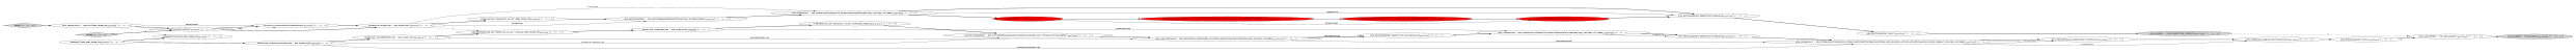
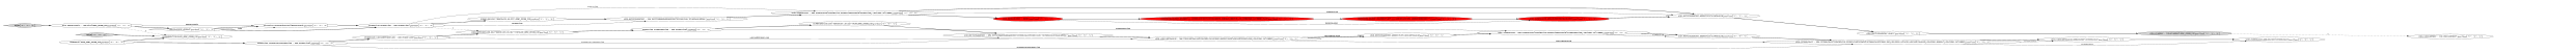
  digraph {
    fontname="Courier Prime"
    rankdir=LR
    node [fillcolor=white fontname="Courier Prime" shape=ellipse style=filled]
    edge [fontname="Courier Prime" style=bold]
    n1 [label="this.serviceLauncher.addService(flowCatalog)@@@15@@@['1', '1', '0']"]
    n2 [label="this.serviceLauncher.start()@@@16@@@['1', '1', '0']"]
    n3 [fillcolor=lightgray label="this.flowSpec = initFlowSpec(SPEC_STORE_DIR)@@@17@@@['1', '1', '0']"]
    n4 [label="this.topologySpec = initTopologySpec()@@@19@@@['0', '0', '1']"]
-   n5 [fillcolor=lightgray label="this.flowSpec = initFlowSpec()@@@20@@@['0', '0', '1']"]
    n6 [fillcolor=red label="when(mockListener.onAddSpec(any())).thenReturn(new AddSpecResponse(\"\"))@@@13@@@['0', '1', '0']"]
    n7 [fillcolor=red label="this.flowCatalog.addListener(mockListener)@@@14@@@['0', '1', '0']"]
    n8 [label="this.flowCatalog.addListener(orchestrator)@@@17@@@['0', '0', '1']"]
-   n9 [label="this.serviceLauncher.start()@@@18@@@['0', '0', '1']"]
    n10 [label="FileUtils.deleteDirectory(specStoreDir)@@@5@@@['1', '1', '0']"]
    n11 [label="Properties properties = new Properties()@@@7@@@['1', '1', '0']"]
    n12 [label="topologyProperties.put(\"specStore.fs.dir\",TOPOLOGY_SPEC_STORE_DIR)@@@7@@@['0', '0', '1']"]
    n13 [label="this.serviceLauncher = new ServiceBasedAppLauncher(properties,\"FlowCatalogTest\")@@@9@@@['1', '1', '0']"]
    n14 [label="this.flowCatalog = new FlowCatalog(ConfigUtils.propertiesToConfig(properties),Optional.of(logger))@@@10@@@['1', '1', '0']"]
    n15 [label="properties.put(\"specStore.fs.dir\",SPEC_STORE_DIR)@@@8@@@['1', '1', '0']"]
    n16 [label="this.flowCatalog = new FlowCatalog(ConfigUtils.propertiesToConfig(flowProperties),Optional.of(logger))@@@13@@@['0', '0', '1']"]
    n17 [label="this.serviceLauncher.addService(flowCatalog)@@@14@@@['0', '0', '1']"]
    n18 [label="this.orchestrator = new Orchestrator(ConfigUtils.propertiesToConfig(orchestratorProperties),Optional.of(this.topologyCatalog),Optional.absent(),Optional.of(logger))@@@15@@@['0', '0', '1']"]
    n19 [label="this.serviceLauncher.addService(topologyCatalog)@@@12@@@['0', '0', '1']"]
    n20 [label="this.topologyCatalog.addListener(orchestrator)@@@16@@@['0', '0', '1']"]
    n21 [label="cleanUpDir(FLOW_SPEC_STORE_DIR)@@@4@@@['0', '0', '1']"]
    n22 [label="Properties orchestratorProperties = new Properties()@@@5@@@['0', '0', '1']"]
    n23 [label="cleanUpDir(TOPOLOGY_SPEC_STORE_DIR)@@@3@@@['0', '0', '1']"]
    n24 [label="Properties topologyProperties = new Properties()@@@6@@@['0', '0', '1']"]
    n25 [label="this.serviceLauncher = new ServiceBasedAppLauncher(orchestratorProperties,\"OrchestratorCatalogTest\")@@@10@@@['0', '0', '1']"]
    n26 [label="this.topologyCatalog = new TopologyCatalog(ConfigUtils.propertiesToConfig(topologyProperties),Optional.of(logger))@@@11@@@['0', '0', '1']"]
    n27 [label="Properties flowProperties = new Properties()@@@8@@@['0', '0', '1']"]
    n28 [label="flowProperties.put(\"specStore.fs.dir\",FLOW_SPEC_STORE_DIR)@@@9@@@['0', '0', '1']"]
    n29 [fillcolor=red label="this.mockListener = mock()@@@11@@@['0', '1', '0']"]
    n30 [label="specStoreDir.exists()@@@4@@@['1', '1', '0']" shape=diamond]
    n31 [label="File specStoreDir = new File(SPEC_STORE_DIR)@@@3@@@['1', '1', '0']"]
    n32 [fillcolor=lightgray label="setup['0', '1', '0']" shape=diamond]
    n33 [fillcolor=red label="when(mockListener.getName()).thenReturn(ServiceConfigKeys.GOBBLIN_SERVICE_JOB_SCHEDULER_LISTENER_CLASS)@@@12@@@['0', '1', '0']"]
    n34 [fillcolor=lightgray label="setup['0', '0', '1']" shape=diamond]
    n1 -> n2
    n2 -> n3
    n3 -> n4 [label=0 style=dashed]
-   n4 -> n5
    n6 -> n7
    n7 -> n1
-   n8 -> n9
-   n9 -> n4
    n10 -> n11
    n11 -> n12 [label=0 style=dashed]
    n11 -> n13 [label=properties style=solid]
    n11 -> n14 [label=properties style=solid]
    n11 -> n15
    n12 -> n27
    n13 -> n14
    n14 -> n1
    n14 -> n1 [label=flowCatalog style=solid]
    n14 -> n29
    n15 -> n13
    n16 -> n17 [label=flowCatalog style=solid]
    n16 -> n17
    n17 -> n18
    n18 -> n8 [label=orchestrator style=solid]
    n18 -> n20 [label=orchestrator style=solid]
    n18 -> n20
    n19 -> n16
    n20 -> n8
    n21 -> n22
    n21 -> n23
    n22 -> n18 [label=orchestratorProperties style=solid]
    n22 -> n24
    n22 -> n25 [label=orchestratorProperties style=solid]
    n24 -> n12
    n24 -> n26 [label=topologyProperties style=solid]
    n25 -> n26
    n26 -> n18 [label=topologyCatalog style=solid]
    n26 -> n19
    n26 -> n19 [label=topologyCatalog style=solid]
    n27 -> n16 [label=flowProperties style=solid]
    n27 -> n28
    n28 -> n25
    n29 -> n7 [label=mockListener style=solid]
    n29 -> n33
    n30 -> n10
    n30 -> n10 [label=true style=dotted]
    n30 -> n11
    n31 -> n10 [label=specStoreDir style=solid]
    n31 -> n23 [label=0 style=dashed]
    n31 -> n30
    n32 -> n31
    n33 -> n6
-   n34 -> n30
+   n34 -> n23
  }
